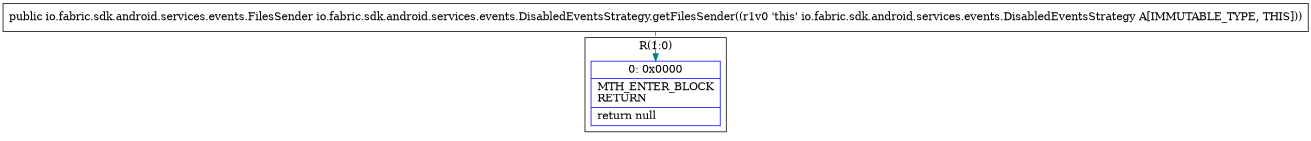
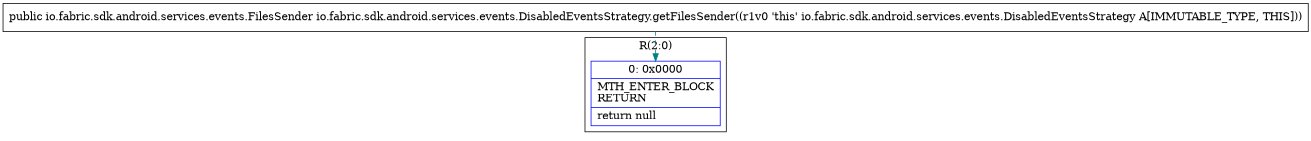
  digraph {
    node [shape=record]
    n1 [color=blue label="{0\:\ 0x0000|MTH_ENTER_BLOCK\lRETURN\l|return null\l}"]
    n2 [label="{public io.fabric.sdk.android.services.events.FilesSender io.fabric.sdk.android.services.events.DisabledEventsStrategy.getFilesSender((r1v0 'this' io.fabric.sdk.android.services.events.DisabledEventsStrategy A[IMMUTABLE_TYPE, THIS])) }"]
    subgraph cluster_1 {
-     label="R(1:0)"
+     label="R(2:0)"
      n1
    }
    n2 -> n1 [color=teal style=dashed]
  }
